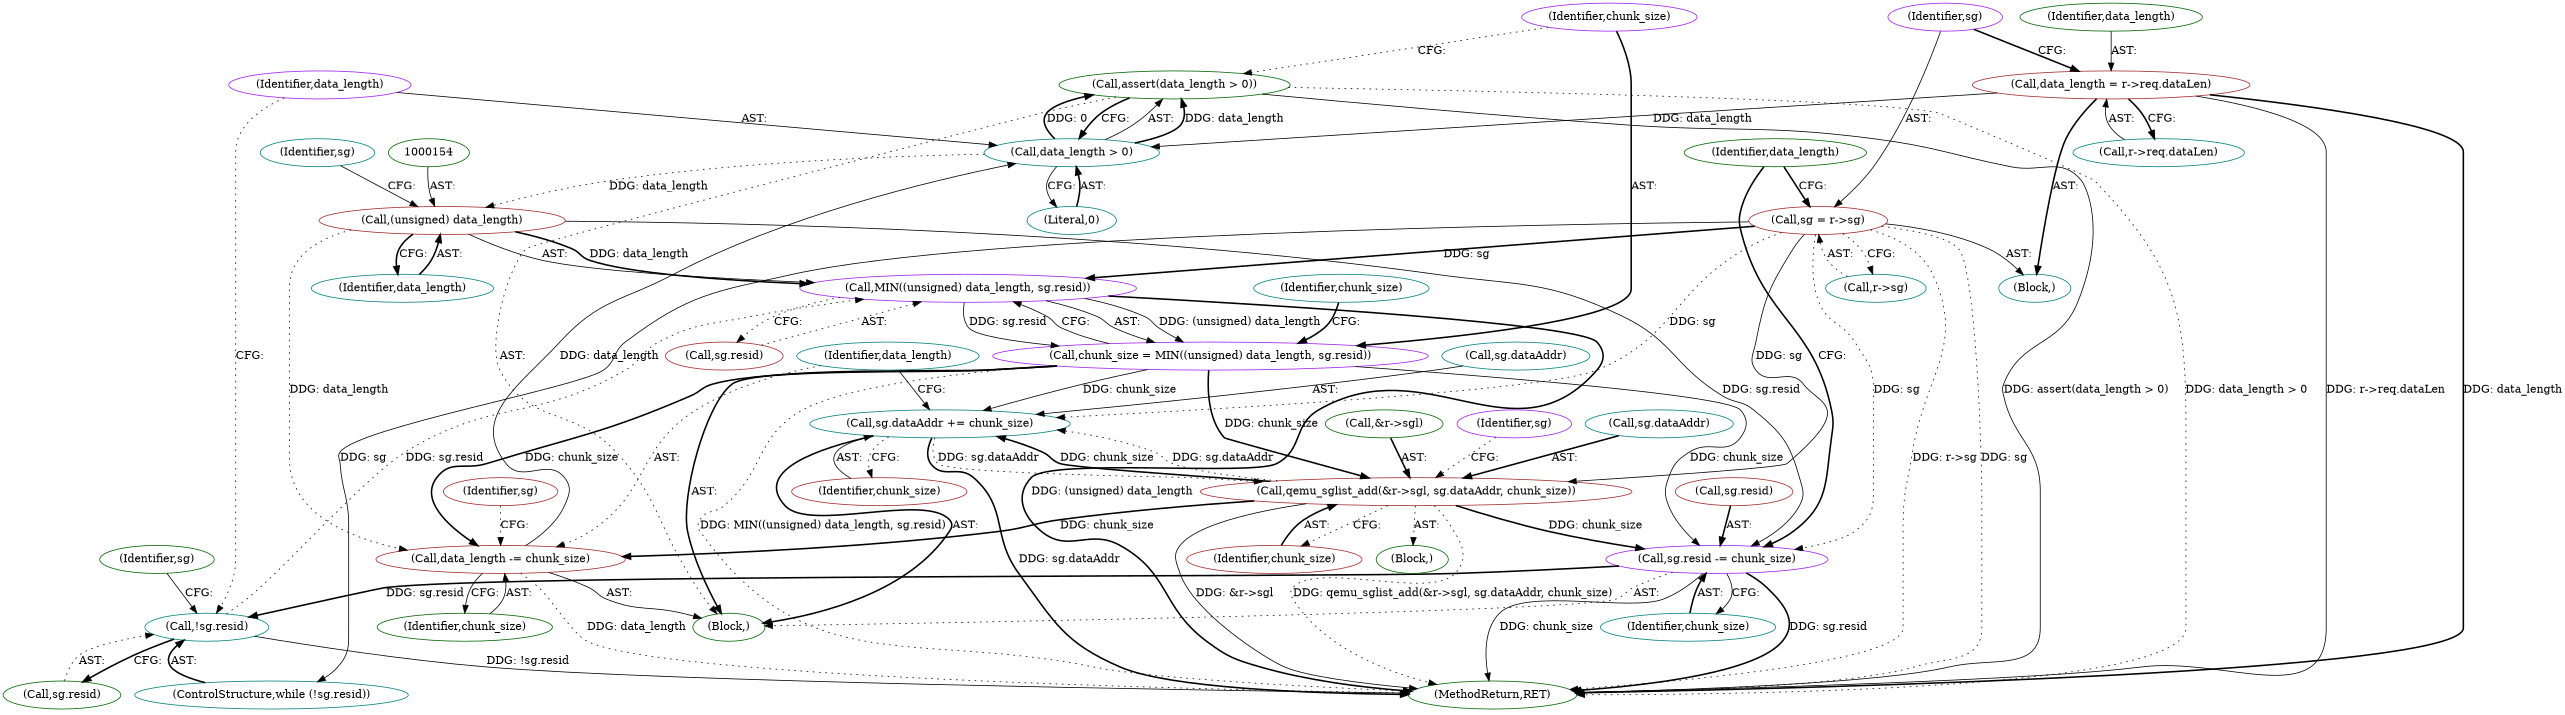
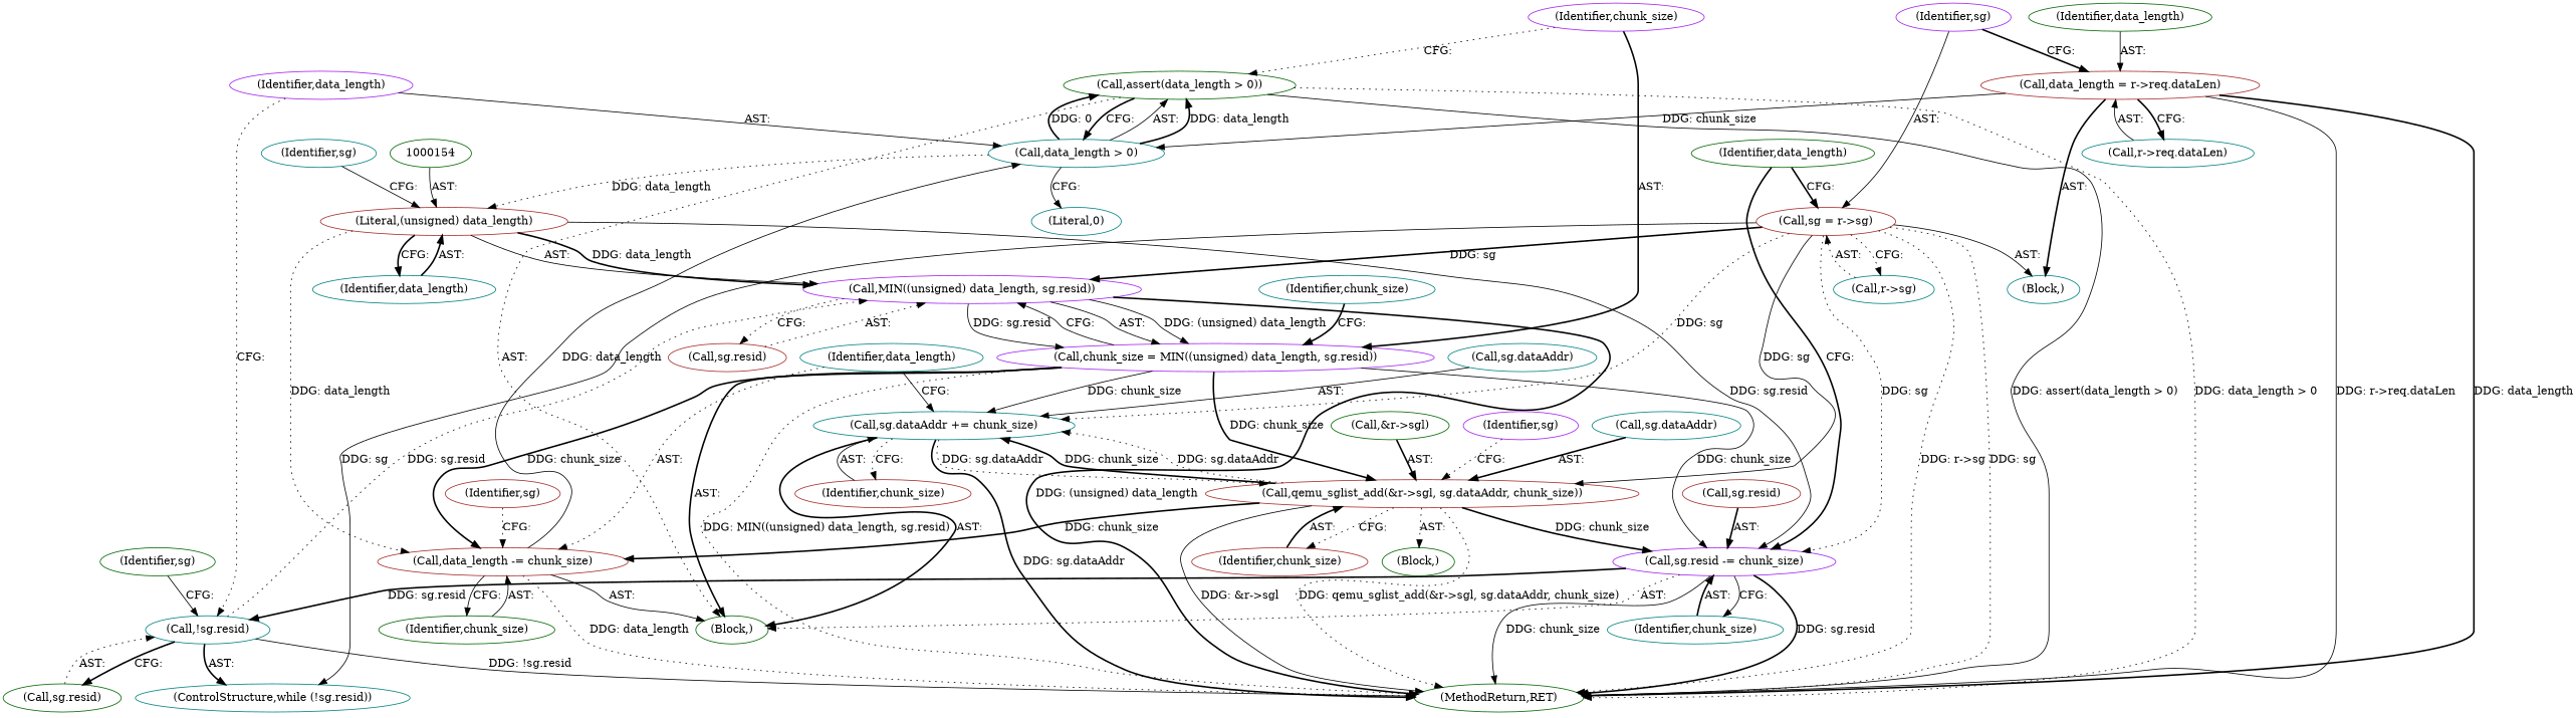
  digraph {
    node [color=teal]
    edge [style=bold]
    n1 [color=darkgreen label="(Call,assert(data_length > 0))"]
    n2 [label="(Call,data_length > 0)"]
    n3 [color=darkgreen label="(Block,)"]
    n4 [color=darkgreen label="(MethodReturn,RET)"]
-   n5 [color=brown label="(Call,(unsigned) data_length)"]
+   n5 [color=brown label="(Literal,(unsigned) data_length)"]
    n6 [label="(Literal,0)"]
    n7 [color=brown label="(Call,data_length -= chunk_size)"]
    n8 [color=purple label="(Call,MIN((unsigned) data_length, sg.resid))"]
    n9 [color=purple label="(Call,sg.resid -= chunk_size)"]
    n10 [label="(Identifier,data_length)"]
    n11 [color=darkgreen label="(Identifier,chunk_size)"]
    n12 [color=purple label="(Call,chunk_size = MIN((unsigned) data_length, sg.resid))"]
    n13 [color=brown label="(Call,qemu_sglist_add(&r->sgl, sg.dataAddr, chunk_size))"]
    n14 [label="(Call,sg.dataAddr += chunk_size)"]
    n15 [color=brown label="(Call,sg.resid)"]
    n16 [label="(Call,!sg.resid)"]
    n17 [label="(Identifier,chunk_size)"]
    n18 [color=brown label="(Identifier,chunk_size)"]
    n19 [color=darkgreen label="(Block,)"]
    n20 [color=brown label="(Identifier,chunk_size)"]
    n21 [color=brown label="(Call,sg = r->sg)"]
    n22 [label="(Call,r->sg)"]
    n23 [label="(Block,)"]
    n24 [label="(ControlStructure,while (!sg.resid))"]
    n25 [color=darkgreen label="(Call,sg.resid)"]
    n26 [color=brown label="(Call,data_length = r->req.dataLen)"]
    n27 [label="(Call,r->req.dataLen)"]
    n28 [color=purple label="(Identifier,data_length)"]
    n29 [color=darkgreen label="(Identifier,data_length)"]
    n30 [color=darkgreen label="(Call,&r->sgl)"]
    n31 [color=brown label="(Identifier,sg)"]
    n32 [color=brown label="(Call,sg.resid)"]
    n33 [color=purple label="(Identifier,chunk_size)"]
    n34 [label="(Identifier,data_length)"]
    n35 [label="(Identifier,chunk_size)"]
    n36 [color=purple label="(Identifier,sg)"]
    n37 [color=purple label="(Identifier,sg)"]
    n38 [color=darkgreen label="(Identifier,data_length)"]
    n39 [color=darkgreen label="(Identifier,sg)"]
    n40 [label="(Identifier,sg)"]
    n41 [label="(Call,sg.dataAddr)"]
    n42 [label="(Call,sg.dataAddr)"]
    1000154 [color=darkgreen]
    n1 -> n2 [label="CFG: "]
    n1 -> n3 [label="AST: " style=dotted]
    n1 -> n4 [label="DDG: assert(data_length > 0)" style=solid]
    n1 -> n4 [label="DDG: data_length > 0" style=dotted]
    n2 -> n1 [label="AST: " style=solid]
    n2 -> n1 [label="DDG: data_length"]
    n2 -> n1 [label="DDG: 0"]
    n2 -> n5 [label="DDG: data_length" style=dotted]
    n2 -> n6 [label="CFG: " style=solid]
    n5 -> n7 [label="DDG: data_length" style=dotted]
    n5 -> n8 [label="AST: " style=solid]
    n5 -> n8 [label="DDG: data_length"]
    n5 -> n9 [label="DDG: sg.resid" style=solid]
    n5 -> n10 [label="CFG: "]
-   n6 -> n2 [label="AST: "]
    n7 -> n2 [label="DDG: data_length" style=solid]
    n7 -> n3 [label="AST: " style=solid]
    n7 -> n4 [label="DDG: data_length" style=dotted]
    n7 -> n11 [label="CFG: " style=solid]
    n8 -> n4 [label="DDG: (unsigned) data_length"]
    n8 -> n12 [label="AST: " style=solid]
    n8 -> n12 [label="DDG: (unsigned) data_length" style=solid]
    n8 -> n12 [label="DDG: sg.resid" style=solid]
    n8 -> n15 [label="CFG: " style=dotted]
    n9 -> n3 [label="AST: " style=dotted]
    n9 -> n4 [label="DDG: sg.resid"]
    n9 -> n4 [label="DDG: chunk_size" style=solid]
    n9 -> n16 [label="DDG: sg.resid"]
    n9 -> n17 [label="CFG: " style=solid]
    n10 -> n5 [label="AST: "]
    n11 -> n7 [label="AST: " style=solid]
    n12 -> n3 [label="AST: "]
    n12 -> n4 [label="DDG: MIN((unsigned) data_length, sg.resid)" style=dotted]
    n12 -> n7 [label="DDG: chunk_size"]
    n12 -> n8 [label="CFG: " style=solid]
    n12 -> n9 [label="DDG: chunk_size" style=solid]
    n12 -> n13 [label="DDG: chunk_size"]
    n12 -> n14 [label="DDG: chunk_size" style=solid]
    n13 -> n4 [label="DDG: &r->sgl" style=solid]
    n13 -> n4 [label="DDG: qemu_sglist_add(&r->sgl, sg.dataAddr, chunk_size)" style=dotted]
    n13 -> n7 [label="DDG: chunk_size"]
    n13 -> n9 [label="DDG: chunk_size"]
    n13 -> n14 [label="DDG: chunk_size"]
    n13 -> n14 [label="DDG: sg.dataAddr" style=dotted]
    n13 -> n18 [label="CFG: " style=dotted]
    n13 -> n19 [label="AST: " style=dotted]
    n14 -> n3 [label="AST: "]
    n14 -> n4 [label="DDG: sg.dataAddr"]
    n14 -> n13 [label="DDG: sg.dataAddr" style=dotted]
    n14 -> n20 [label="CFG: " style=dotted]
    n15 -> n8 [label="AST: " style=dotted]
    n16 -> n4 [label="DDG: !sg.resid" style=solid]
    n16 -> n8 [label="DDG: sg.resid" style=dotted]
-   n24 -> n16 [label="AST: "]
+   n16 -> n24 [label="AST: "]
    n16 -> n25 [label="CFG: "]
    n17 -> n9 [label="AST: "]
    n18 -> n13 [label="AST: "]
    n20 -> n14 [label="AST: " style=solid]
    n21 -> n4 [label="DDG: sg" style=dotted]
    n21 -> n4 [label="DDG: r->sg" style=dotted]
    n21 -> n8 [label="DDG: sg"]
    n21 -> n9 [label="DDG: sg" style=dotted]
    n21 -> n13 [label="DDG: sg" style=solid]
    n21 -> n14 [label="DDG: sg" style=dotted]
    n21 -> n22 [label="CFG: " style=dotted]
    n21 -> n23 [label="AST: " style=solid]
    n21 -> n24 [label="DDG: sg" style=solid]
    n22 -> n21 [label="AST: " style=dotted]
    n25 -> n16 [label="AST: " style=dotted]
-   n26 -> n2 [label="DDG: data_length" style=solid]
+   n26 -> n2 [label="DDG: chunk_size" style=solid]
    n26 -> n4 [label="DDG: r->req.dataLen" style=solid]
    n26 -> n4 [label="DDG: data_length"]
    n26 -> n23 [label="AST: "]
    n26 -> n27 [label="CFG: "]
    n27 -> n26 [label="AST: " style=solid]
    n28 -> n2 [label="AST: " style=solid]
    n28 -> n16 [label="CFG: " style=dotted]
    n29 -> n9 [label="CFG: "]
    n29 -> n21 [label="CFG: "]
    n30 -> n13 [label="AST: "]
    n31 -> n7 [label="CFG: " style=dotted]
    n32 -> n9 [label="AST: "]
    n33 -> n1 [label="CFG: " style=dotted]
    n33 -> n12 [label="AST: "]
    n34 -> n7 [label="AST: " style=dotted]
    n34 -> n14 [label="CFG: " style=solid]
    n35 -> n12 [label="CFG: "]
    n36 -> n13 [label="CFG: " style=dotted]
    n37 -> n21 [label="AST: " style=solid]
    n37 -> n26 [label="CFG: "]
    n38 -> n26 [label="AST: " style=solid]
    n39 -> n16 [label="CFG: " style=solid]
    n40 -> n5 [label="CFG: " style=solid]
    n41 -> n13 [label="AST: "]
    n42 -> n14 [label="AST: " style=solid]
    1000154 -> n5 [label="AST: " style=solid]
  }
